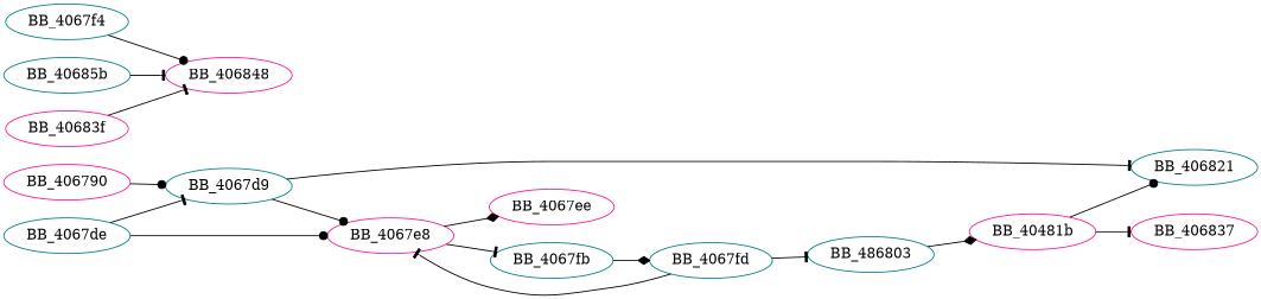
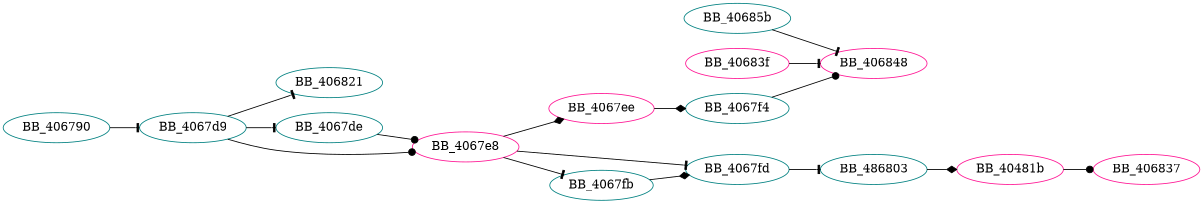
  digraph {
    rankdir=LR
    node [color=teal]
    edge [arrowhead=tee]
    BB_4067d9
-   BB_406790 [color=deeppink]
+   BB_406790
    BB_406821
    BB_4067de
    BB_4067e8 [color=deeppink]
    BB_4067ee [color=deeppink]
    BB_4067fd
    BB_4067fb
    BB_4067f4
    n10 [label=BB_486803]
    BB_406848 [color=deeppink]
    n12 [color=deeppink label=BB_40481b]
    BB_40685b
    BB_406837 [color=deeppink]
    BB_40683f [color=deeppink]
    BB_4067d9 -> BB_406821
-   BB_4067de -> BB_4067d9
+   BB_4067d9 -> BB_4067de
    BB_4067d9 -> BB_4067e8 [arrowhead=dot]
-   BB_406790 -> BB_4067d9 [arrowhead=dot]
+   BB_406790 -> BB_4067d9
    BB_4067de -> BB_4067e8 [arrowhead=dot]
    BB_4067e8 -> BB_4067ee [arrowhead=diamond]
-   BB_4067fd -> BB_4067e8
+   BB_4067e8 -> BB_4067fd
    BB_4067e8 -> BB_4067fb
+   BB_4067ee -> BB_4067f4 [arrowhead=diamond]
    BB_4067fd -> n10
    BB_4067fb -> BB_4067fd [arrowhead=diamond]
    BB_4067f4 -> BB_406848 [arrowhead=dot]
    n10 -> n12 [arrowhead=diamond]
-   n12 -> BB_406821 [arrowhead=dot]
-   n12 -> BB_406837
+   n12 -> BB_406837 [arrowhead=dot]
    BB_40685b -> BB_406848
    BB_40683f -> BB_406848
  }
